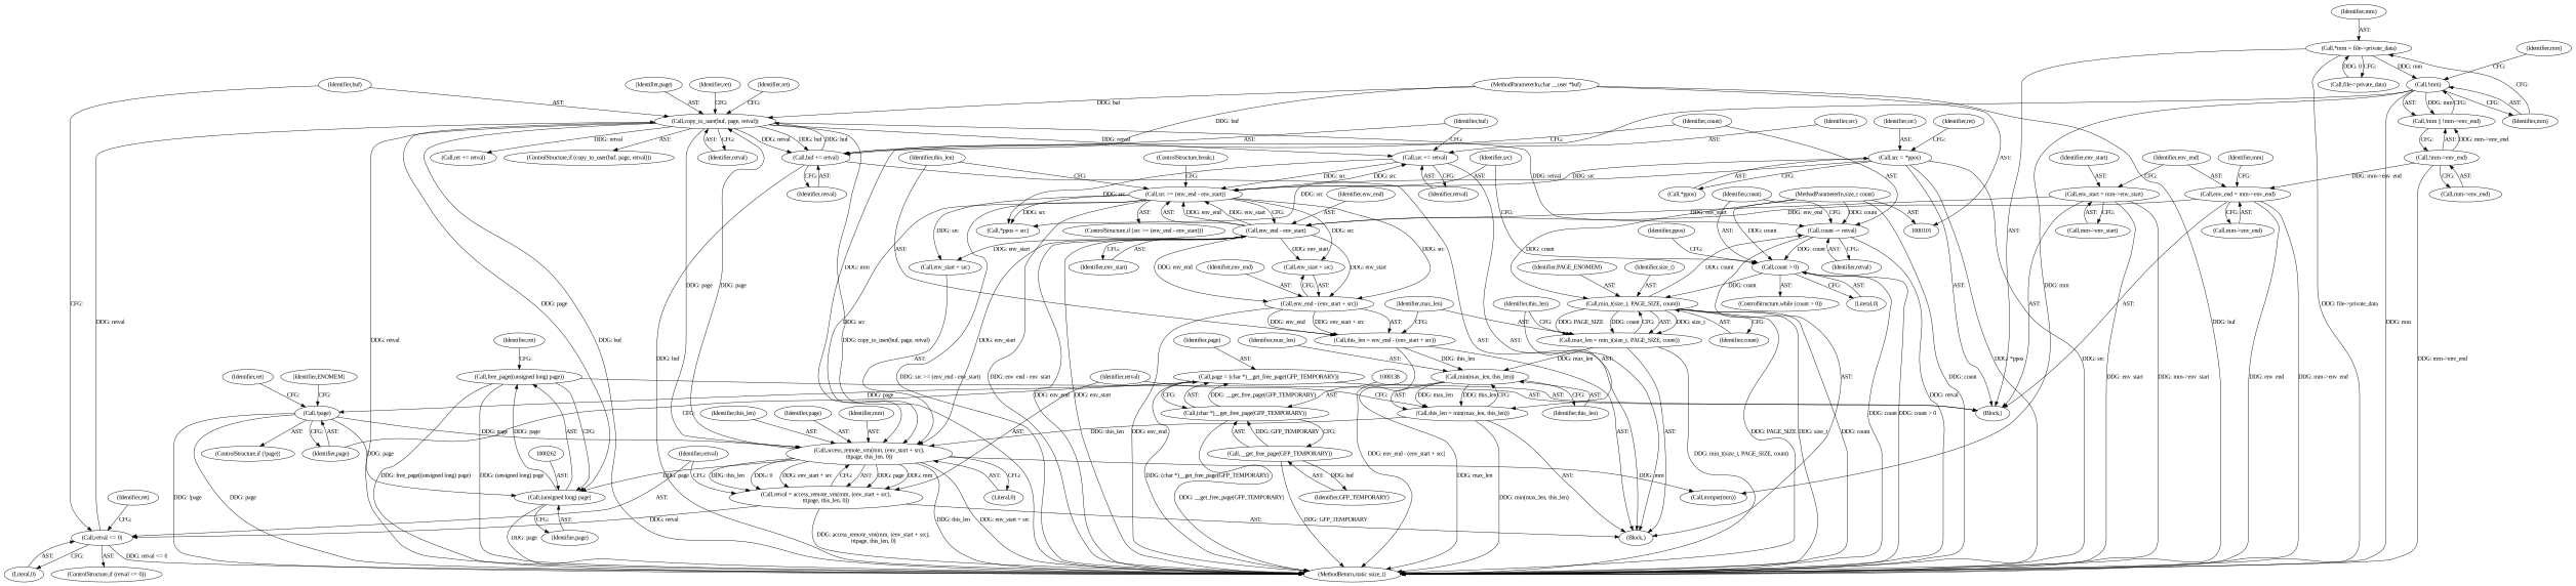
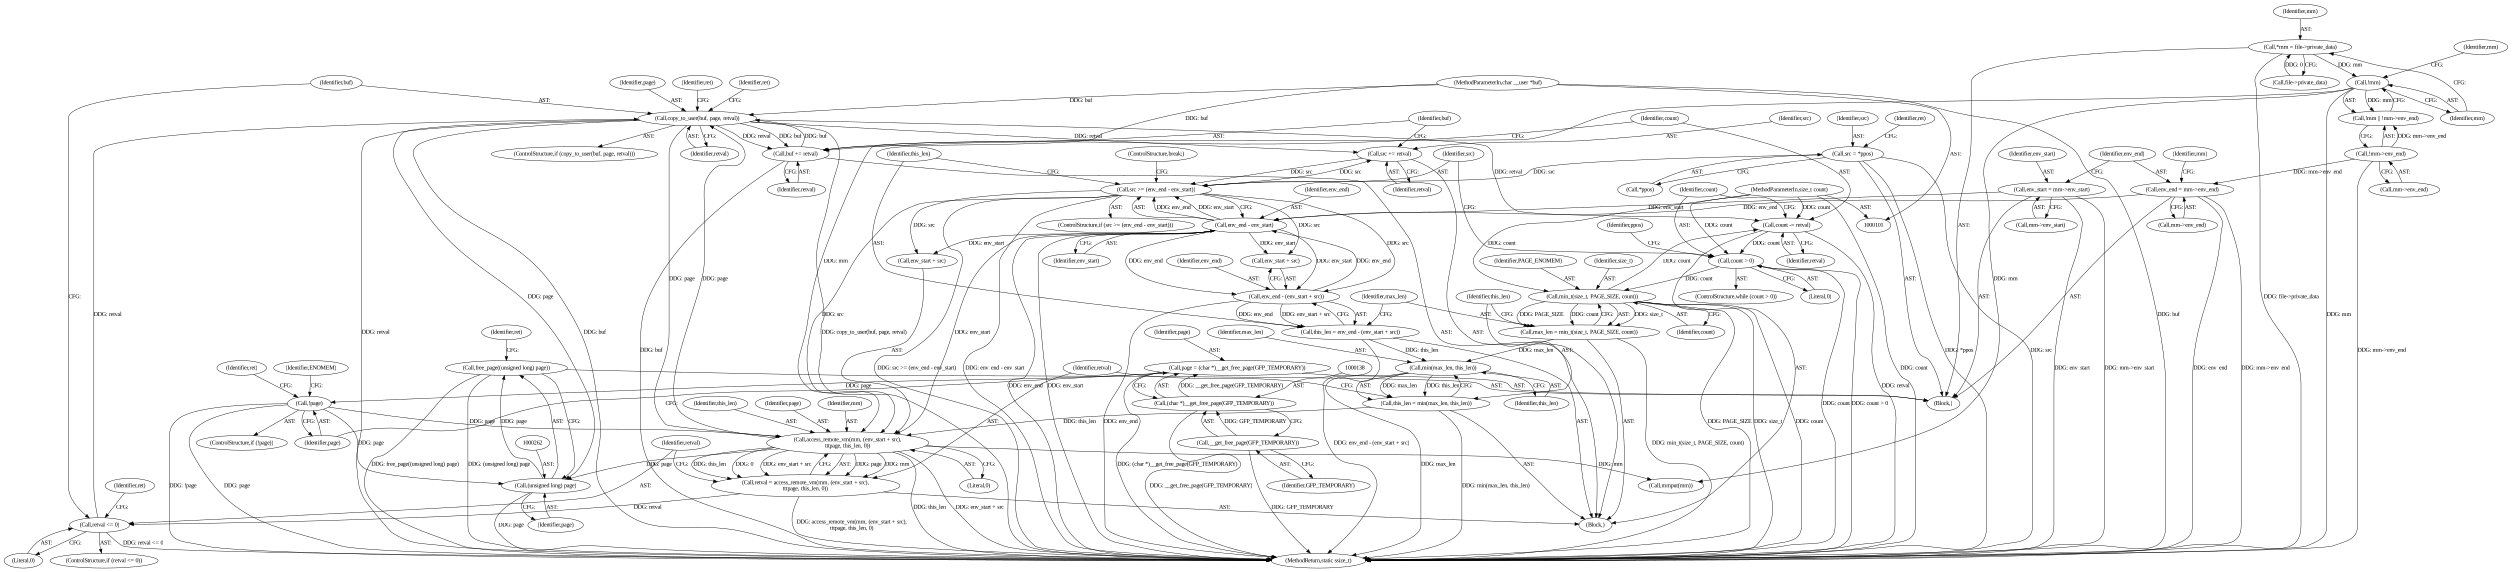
  digraph {
    fontname="Liberation Serif"
    node [fontname="Liberation Serif"]
    edge [fontname="Liberation Serif"]
    n1 [label="(Call,free_page((unsigned long) page))"]
    n2 [label="(Call,(unsigned long) page)"]
    n3 [label="(Block,)"]
    n4 [label="(MethodReturn,static ssize_t)"]
    n5 [label="(Identifier,page)"]
    n6 [label="(Call,copy_to_user(buf, page, retval))"]
    n7 [label="(Call,buf += retval)"]
    n8 [label="(Call,access_remote_vm(mm, (env_start + src),\n\t\t\tpage, this_len, 0))"]
    n9 [label="(Call,src += retval)"]
    n10 [label="(Call,count -= retval)"]
-   n11 [label="(Call,ret += retval)"]
    n12 [label="(ControlStructure,if (copy_to_user(buf, page, retval)))"]
    n13 [label="(Identifier,retval)"]
    n14 [label="(Identifier,retval)"]
    n15 [label="(Block,)"]
    n16 [label="(Call,retval = access_remote_vm(mm, (env_start + src),\n\t\t\tpage, this_len, 0))"]
    n17 [label="(Call,mmput(mm))"]
    n18 [label="(Literal,0)"]
    n19 [label="(Call,src >= (env_end - env_start))"]
-   n20 [label="(Call,*ppos = src)"]
    n21 [label="(Identifier,retval)"]
    n22 [label="(Call,count > 0)"]
    n23 [label="(Identifier,retval)"]
    n24 [label="(MethodParameterIn,char __user *buf)"]
    1000101
    n26 [label="(Call,retval <= 0)"]
    n27 [label="(Call,!mm)"]
    n28 [label="(Identifier,mm)"]
    n29 [label="(Call,!mm || !mm->env_end)"]
    n30 [label="(Call,*mm = file->private_data)"]
    n31 [label="(Call,!mm->env_end)"]
    n32 [label="(Call,file->private_data)"]
    n33 [label="(Call,env_end - env_start)"]
    n34 [label="(Call,env_end - (env_start + src))"]
    n35 [label="(Identifier,env_start)"]
    n36 [label="(Call,env_start + src)"]
    n37 [label="(Call,env_start + src)"]
    n38 [label="(Call,this_len = env_end - (env_start + src))"]
    n39 [label="(ControlStructure,if (src >= (env_end - env_start)))"]
    n40 [label="(Call,env_end = mm->env_end)"]
    n41 [label="(Call,mm->env_end)"]
    n42 [label="(Call,mm->env_end)"]
    n43 [label="(Call,min(max_len, this_len))"]
    n44 [label="(Call,src = *ppos)"]
    n45 [label="(Call,*ppos)"]
    n46 [label="(Call,env_start = mm->env_start)"]
    n47 [label="(Call,mm->env_start)"]
    n48 [label="(Call,!page)"]
    n49 [label="(ControlStructure,if (!page))"]
    n50 [label="(Identifier,page)"]
    n51 [label="(Call,page = (char *)__get_free_page(GFP_TEMPORARY))"]
    n52 [label="(Call,(char *)__get_free_page(GFP_TEMPORARY))"]
    n53 [label="(Call,__get_free_page(GFP_TEMPORARY))"]
    n54 [label="(Identifier,GFP_TEMPORARY)"]
    n55 [label="(Call,this_len = min(max_len, this_len))"]
    n56 [label="(Identifier,this_len)"]
    n57 [label="(Call,max_len = min_t(size_t, PAGE_SIZE, count))"]
    n58 [label="(Call,min_t(size_t, PAGE_SIZE, count))"]
    n59 [label="(Identifier,count)"]
    n60 [label="(Literal,0)"]
    n61 [label="(ControlStructure,while (count > 0))"]
    n62 [label="(MethodParameterIn,size_t count)"]
    n63 [label="(Literal,0)"]
    n64 [label="(ControlStructure,if (retval <= 0))"]
    n65 [label="(Identifier,page)"]
    n66 [label="(Identifier,count)"]
    n67 [label="(Identifier,ret)"]
    n68 [label="(Identifier,buf)"]
    n69 [label="(Identifier,ret)"]
    n70 [label="(Identifier,this_len)"]
    n71 [label="(Identifier,retval)"]
    n72 [label="(Identifier,ret)"]
    n73 [label="(Identifier,src)"]
    n74 [label="(Identifier,mm)"]
    n75 [label="(Identifier,env_start)"]
    n76 [label="(Identifier,ppos)"]
    n77 [label="(Identifier,max_len)"]
    n78 [label="(Identifier,src)"]
    n79 [label="(Identifier,page)"]
    n80 [label="(ControlStructure,break;)"]
    n81 [label="(Identifier,ENOMEM)"]
    n82 [label="(Identifier,env_end)"]
    n83 [label="(Identifier,max_len)"]
    n84 [label="(Identifier,page)"]
    n85 [label="(Identifier,retval)"]
    n86 [label="(Identifier,mm)"]
    n87 [label="(Identifier,env_end)"]
    n88 [label="(Identifier,ret)"]
    n89 [label="(Identifier,mm)"]
    n90 [label="(Identifier,this_len)"]
    n91 [label="(Identifier,ret)"]
    n92 [label="(Identifier,PAGE_ENOMEM)"]
    n93 [label="(Identifier,this_len)"]
    n94 [label="(Identifier,mm)"]
    n95 [label="(Identifier,env_end)"]
    n96 [label="(Identifier,ret)"]
    n97 [label="(Identifier,src)"]
    n98 [label="(Identifier,buf)"]
    n99 [label="(Identifier,size_t)"]
    n100 [label="(Identifier,count)"]
    1000262
    1000138
    n1 -> n2 [label="CFG: "]
    n1 -> n3 [label="AST: "]
    n1 -> n4 [label="DDG: free_page((unsigned long) page)"]
    n1 -> n4 [label="DDG: (unsigned long) page"]
    n2 -> n1 [label="AST: "]
    n2 -> n1 [label="DDG: page"]
    n2 -> n4 [label="DDG: page"]
    n2 -> n5 [label="CFG: "]
    n5 -> n2 [label="AST: "]
    n6 -> n2 [label="DDG: page"]
    n6 -> n4 [label="DDG: buf"]
    n6 -> n4 [label="DDG: copy_to_user(buf, page, retval)"]
    n6 -> n4 [label="DDG: retval"]
    n6 -> n7 [label="DDG: retval"]
    n6 -> n7 [label="DDG: buf"]
    n6 -> n8 [label="DDG: page"]
    n6 -> n9 [label="DDG: retval"]
    n6 -> n10 [label="DDG: retval"]
-   n6 -> n11 [label="DDG: retval"]
    n6 -> n12 [label="AST: "]
    n6 -> n13 [label="CFG: "]
    n7 -> n4 [label="DDG: buf"]
    n7 -> n6 [label="DDG: buf"]
    n7 -> n14 [label="CFG: "]
    n7 -> n15 [label="AST: "]
    n8 -> n2 [label="DDG: page"]
    n8 -> n4 [label="DDG: this_len"]
    n8 -> n4 [label="DDG: env_start + src"]
    n8 -> n6 [label="DDG: page"]
    n8 -> n16 [label="AST: "]
    n8 -> n16 [label="DDG: page"]
    n8 -> n16 [label="DDG: mm"]
    n8 -> n16 [label="DDG: this_len"]
    n8 -> n16 [label="DDG: 0"]
    n8 -> n16 [label="DDG: env_start + src"]
    n8 -> n17 [label="DDG: mm"]
    n8 -> n18 [label="CFG: "]
    n9 -> n15 [label="AST: "]
    n9 -> n19 [label="DDG: src"]
-   n9 -> n20 [label="DDG: src"]
    n9 -> n21 [label="CFG: "]
    n10 -> n4 [label="DDG: retval"]
    n10 -> n15 [label="AST: "]
    n10 -> n22 [label="DDG: count"]
    n10 -> n23 [label="CFG: "]
    n13 -> n6 [label="AST: "]
    n14 -> n7 [label="AST: "]
    n16 -> n4 [label="DDG: access_remote_vm(mm, (env_start + src),\n\t\t\tpage, this_len, 0)"]
    n16 -> n8 [label="CFG: "]
    n16 -> n15 [label="AST: "]
    n16 -> n26 [label="DDG: retval"]
    n18 -> n8 [label="AST: "]
    n19 -> n4 [label="DDG: src >= (env_end - env_start)"]
    n19 -> n4 [label="DDG: env_end - env_start"]
    n19 -> n8 [label="DDG: src"]
    n19 -> n9 [label="DDG: src"]
-   n19 -> n20 [label="DDG: src"]
    n19 -> n33 [label="CFG: "]
    n19 -> n34 [label="DDG: src"]
    n19 -> n36 [label="DDG: src"]
    n19 -> n37 [label="DDG: src"]
    n19 -> n39 [label="AST: "]
    n21 -> n9 [label="AST: "]
    n22 -> n4 [label="DDG: count > 0"]
    n22 -> n4 [label="DDG: count"]
    n22 -> n58 [label="DDG: count"]
    n22 -> n60 [label="CFG: "]
    n22 -> n61 [label="AST: "]
    n23 -> n10 [label="AST: "]
    n24 -> n4 [label="DDG: buf"]
    n24 -> n6 [label="DDG: buf"]
    n24 -> n7 [label="DDG: buf"]
    n24 -> 1000101 [label="AST: "]
    n26 -> n4 [label="DDG: retval <= 0"]
    n26 -> n6 [label="DDG: retval"]
    n26 -> n63 [label="CFG: "]
    n26 -> n64 [label="AST: "]
    n27 -> n4 [label="DDG: mm"]
    n27 -> n8 [label="DDG: mm"]
    n27 -> n17 [label="DDG: mm"]
    n27 -> n28 [label="CFG: "]
    n27 -> n29 [label="AST: "]
    n27 -> n29 [label="DDG: mm"]
    n28 -> n27 [label="AST: "]
    n28 -> n30 [label="CFG: "]
    n29 -> n27 [label="CFG: "]
    n29 -> n31 [label="CFG: "]
    n30 -> n3 [label="AST: "]
    n30 -> n4 [label="DDG: file->private_data"]
    n30 -> n27 [label="DDG: mm"]
    n30 -> n32 [label="CFG: "]
    n31 -> n4 [label="DDG: mm->env_end"]
    n31 -> n29 [label="AST: "]
    n31 -> n29 [label="DDG: mm->env_end"]
    n31 -> n40 [label="DDG: mm->env_end"]
    n31 -> n42 [label="CFG: "]
    n32 -> n30 [label="DDG: 0"]
    n33 -> n4 [label="DDG: env_end"]
    n33 -> n4 [label="DDG: env_start"]
    n33 -> n8 [label="DDG: env_start"]
    n33 -> n19 [label="AST: "]
    n33 -> n19 [label="DDG: env_end"]
    n33 -> n19 [label="DDG: env_start"]
    n33 -> n34 [label="DDG: env_end"]
    n33 -> n34 [label="DDG: env_start"]
    n33 -> n35 [label="CFG: "]
    n33 -> n36 [label="DDG: env_start"]
    n33 -> n37 [label="DDG: env_start"]
    n34 -> n4 [label="DDG: env_end"]
+   n34 -> n33 [label="DDG: env_end"]
    n34 -> n37 [label="CFG: "]
    n34 -> n38 [label="AST: "]
    n34 -> n38 [label="DDG: env_end"]
    n34 -> n38 [label="DDG: env_start + src"]
    n35 -> n33 [label="AST: "]
    n36 -> n8 [label="AST: "]
    n37 -> n34 [label="AST: "]
    n38 -> n4 [label="DDG: env_end - (env_start + src)"]
    n38 -> n15 [label="AST: "]
+   n38 -> n34 [label="CFG: "]
    n38 -> n43 [label="DDG: this_len"]
    n40 -> n3 [label="AST: "]
    n40 -> n4 [label="DDG: env_end"]
    n40 -> n4 [label="DDG: mm->env_end"]
    n40 -> n33 [label="DDG: env_end"]
    n40 -> n41 [label="CFG: "]
    n41 -> n40 [label="AST: "]
    n42 -> n31 [label="AST: "]
    n43 -> n4 [label="DDG: max_len"]
    n43 -> n55 [label="AST: "]
    n43 -> n55 [label="DDG: max_len"]
    n43 -> n55 [label="DDG: this_len"]
    n43 -> n56 [label="CFG: "]
    n44 -> n3 [label="AST: "]
    n44 -> n4 [label="DDG: src"]
    n44 -> n4 [label="DDG: *ppos"]
    n44 -> n19 [label="DDG: src"]
-   n44 -> n20 [label="DDG: src"]
    n44 -> n45 [label="CFG: "]
    n45 -> n44 [label="AST: "]
    n46 -> n3 [label="AST: "]
    n46 -> n4 [label="DDG: env_start"]
    n46 -> n4 [label="DDG: mm->env_start"]
    n46 -> n33 [label="DDG: env_start"]
    n46 -> n47 [label="CFG: "]
    n47 -> n46 [label="AST: "]
    n48 -> n2 [label="DDG: page"]
    n48 -> n4 [label="DDG: !page"]
    n48 -> n4 [label="DDG: page"]
    n48 -> n8 [label="DDG: page"]
    n48 -> n49 [label="AST: "]
    n48 -> n50 [label="CFG: "]
    n50 -> n48 [label="AST: "]
    n50 -> n51 [label="CFG: "]
    n51 -> n3 [label="AST: "]
    n51 -> n4 [label="DDG: (char *)__get_free_page(GFP_TEMPORARY)"]
    n51 -> n48 [label="DDG: page"]
    n51 -> n52 [label="CFG: "]
    n52 -> n4 [label="DDG: __get_free_page(GFP_TEMPORARY)"]
    n52 -> n51 [label="AST: "]
    n52 -> n51 [label="DDG: __get_free_page(GFP_TEMPORARY)"]
    n52 -> n53 [label="CFG: "]
    n53 -> n4 [label="DDG: GFP_TEMPORARY"]
    n53 -> n52 [label="AST: "]
    n53 -> n52 [label="DDG: GFP_TEMPORARY"]
-   n53 -> n54 [label="DDG: buf"]
+   n53 -> n54 [label="CFG: "]
    n54 -> n53 [label="AST: "]
    n55 -> n4 [label="DDG: min(max_len, this_len)"]
    n55 -> n8 [label="DDG: this_len"]
    n55 -> n15 [label="AST: "]
    n55 -> n43 [label="CFG: "]
    n56 -> n43 [label="AST: "]
    n57 -> n4 [label="DDG: min_t(size_t, PAGE_SIZE, count)"]
    n57 -> n15 [label="AST: "]
    n57 -> n43 [label="DDG: max_len"]
    n57 -> n58 [label="CFG: "]
    n58 -> n4 [label="DDG: size_t"]
    n58 -> n4 [label="DDG: count"]
    n58 -> n4 [label="DDG: PAGE_SIZE"]
    n58 -> n10 [label="DDG: count"]
    n58 -> n57 [label="AST: "]
    n58 -> n57 [label="DDG: size_t"]
    n58 -> n57 [label="DDG: PAGE_SIZE"]
    n58 -> n57 [label="DDG: count"]
    n58 -> n59 [label="CFG: "]
    n59 -> n58 [label="AST: "]
    n60 -> n22 [label="AST: "]
    n62 -> n4 [label="DDG: count"]
    n62 -> n10 [label="DDG: count"]
    n62 -> n22 [label="DDG: count"]
    n62 -> 1000101 [label="AST: "]
    n62 -> n58 [label="DDG: count"]
    n63 -> n26 [label="AST: "]
    n65 -> n51 [label="AST: "]
    n66 -> n10 [label="CFG: "]
    n66 -> n22 [label="AST: "]
    n67 -> n6 [label="CFG: "]
    n68 -> n6 [label="AST: "]
    n68 -> n26 [label="CFG: "]
    n69 -> n1 [label="CFG: "]
    n70 -> n8 [label="AST: "]
    n71 -> n16 [label="AST: "]
    n71 -> n55 [label="CFG: "]
    n72 -> n26 [label="CFG: "]
    n73 -> n9 [label="AST: "]
    n74 -> n30 [label="AST: "]
    n75 -> n46 [label="AST: "]
    n76 -> n22 [label="CFG: "]
    n77 -> n38 [label="CFG: "]
    n77 -> n57 [label="AST: "]
    n78 -> n44 [label="AST: "]
    n79 -> n6 [label="AST: "]
    n80 -> n19 [label="CFG: "]
    n81 -> n48 [label="CFG: "]
    n82 -> n33 [label="AST: "]
    n83 -> n43 [label="AST: "]
    n84 -> n8 [label="AST: "]
    n85 -> n16 [label="CFG: "]
    n85 -> n26 [label="AST: "]
    n86 -> n8 [label="AST: "]
    n87 -> n40 [label="AST: "]
    n87 -> n46 [label="CFG: "]
    n88 -> n48 [label="CFG: "]
    n89 -> n27 [label="CFG: "]
    n90 -> n55 [label="AST: "]
    n90 -> n57 [label="CFG: "]
    n91 -> n44 [label="CFG: "]
    n92 -> n58 [label="AST: "]
    n93 -> n19 [label="CFG: "]
    n93 -> n38 [label="AST: "]
    n94 -> n40 [label="CFG: "]
    n95 -> n34 [label="AST: "]
    n96 -> n6 [label="CFG: "]
    n97 -> n19 [label="AST: "]
    n97 -> n22 [label="CFG: "]
    n98 -> n7 [label="AST: "]
    n98 -> n9 [label="CFG: "]
    n99 -> n58 [label="AST: "]
    n100 -> n7 [label="CFG: "]
    n100 -> n10 [label="AST: "]
    1000262 -> n2 [label="AST: "]
    1000138 -> n52 [label="AST: "]
  }
